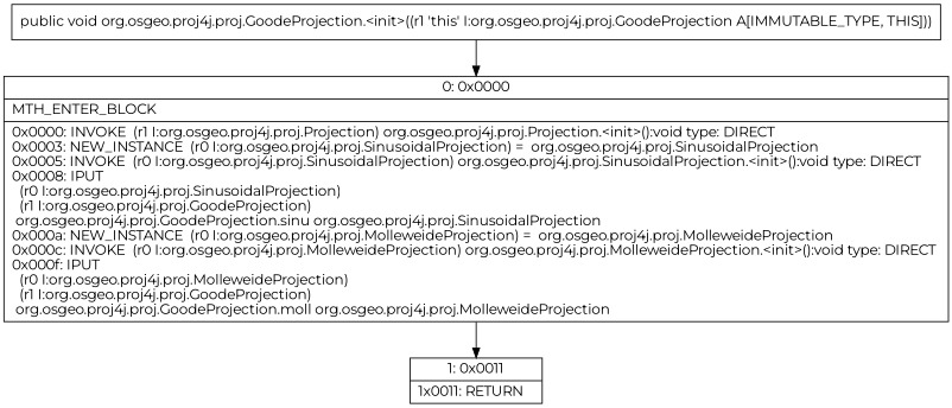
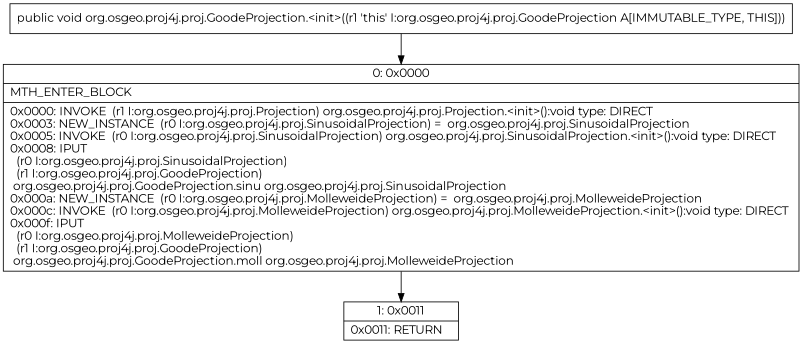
  digraph {
    fontname=Montserrat
    node [shape=record fontname=Montserrat]
    edge [fontname=Montserrat]
    n1 [label="{0\:\ 0x0000|MTH_ENTER_BLOCK\l|0x0000: INVOKE  (r1 I:org.osgeo.proj4j.proj.Projection) org.osgeo.proj4j.proj.Projection.\<init\>():void type: DIRECT \l0x0003: NEW_INSTANCE  (r0 I:org.osgeo.proj4j.proj.SinusoidalProjection) =  org.osgeo.proj4j.proj.SinusoidalProjection \l0x0005: INVOKE  (r0 I:org.osgeo.proj4j.proj.SinusoidalProjection) org.osgeo.proj4j.proj.SinusoidalProjection.\<init\>():void type: DIRECT \l0x0008: IPUT  \l  (r0 I:org.osgeo.proj4j.proj.SinusoidalProjection)\l  (r1 I:org.osgeo.proj4j.proj.GoodeProjection)\l org.osgeo.proj4j.proj.GoodeProjection.sinu org.osgeo.proj4j.proj.SinusoidalProjection \l0x000a: NEW_INSTANCE  (r0 I:org.osgeo.proj4j.proj.MolleweideProjection) =  org.osgeo.proj4j.proj.MolleweideProjection \l0x000c: INVOKE  (r0 I:org.osgeo.proj4j.proj.MolleweideProjection) org.osgeo.proj4j.proj.MolleweideProjection.\<init\>():void type: DIRECT \l0x000f: IPUT  \l  (r0 I:org.osgeo.proj4j.proj.MolleweideProjection)\l  (r1 I:org.osgeo.proj4j.proj.GoodeProjection)\l org.osgeo.proj4j.proj.GoodeProjection.moll org.osgeo.proj4j.proj.MolleweideProjection \l}"]
-   n2 [label="{1\:\ 0x0011|1x0011: RETURN   \l}"]
+   n2 [label="{1\:\ 0x0011|0x0011: RETURN   \l}"]
    n3 [label="{public void org.osgeo.proj4j.proj.GoodeProjection.\<init\>((r1 'this' I:org.osgeo.proj4j.proj.GoodeProjection A[IMMUTABLE_TYPE, THIS])) }"]
    n1 -> n2
    n3 -> n1
  }
